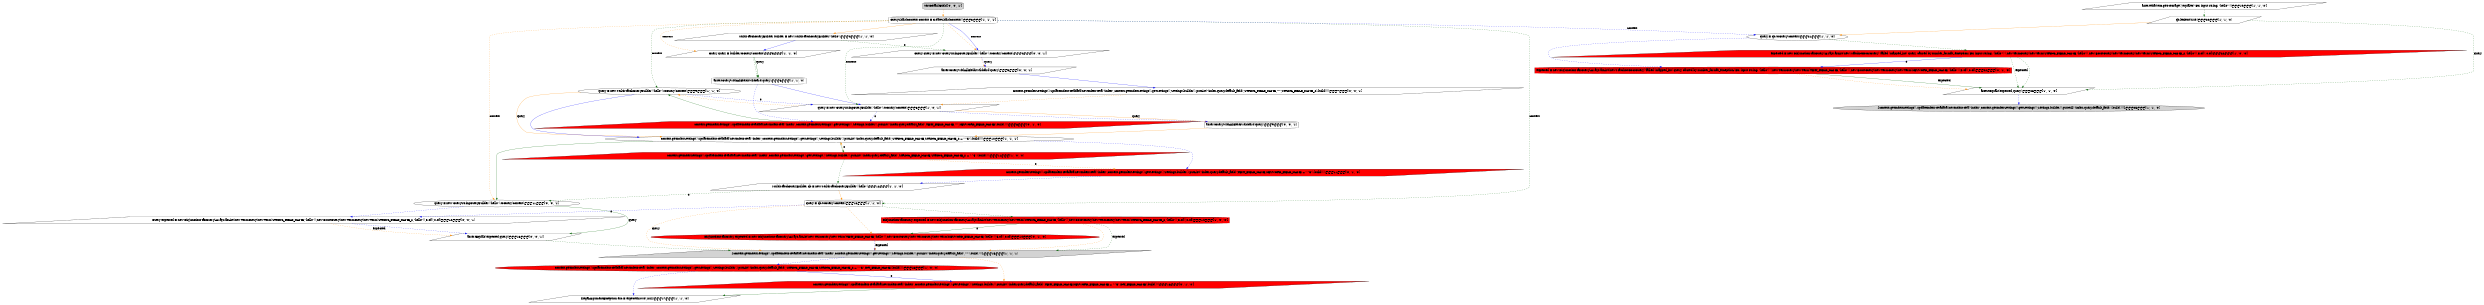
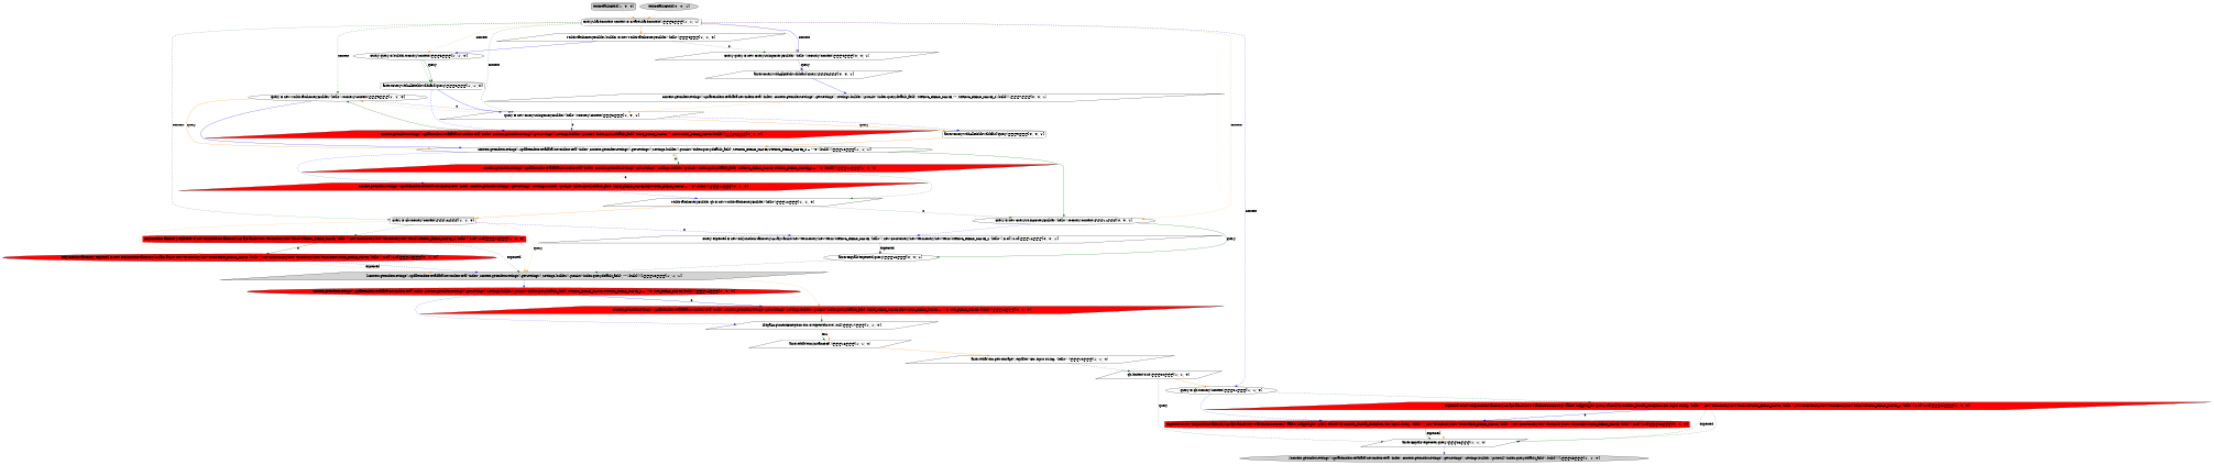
  digraph {
    node [fillcolor=white shape=parallelogram style=filled]
    edge [color=darkorange style=dashed]
    n1 [fillcolor=lightgray label="{context.getIndexSettings().updateIndexMetadata(newIndexMeta(\"index\",context.getIndexSettings().getSettings(),Settings.builder().putNull(\"index.query.default_field\").build()))}@@@25@@@['1', '1', '0']" shape=ellipse]
    n2 [label="IllegalArgumentException exc = expectThrows(,null)@@@17@@@['1', '1', '0']"]
+   n3 [label="assertThat(exc,instanceOf())@@@18@@@['1', '1', '0']"]
    n4 [label="assertThat(exc.getMessage(),equalTo(\"For input string: \"hello\"\"))@@@19@@@['1', '1', '0']"]
    n5 [fillcolor=red label="context.getIndexSettings().updateIndexMetadata(newIndexMeta(\"index\",context.getIndexSettings().getSettings(),Settings.builder().putList(\"index.query.default_field\",TEXT_FIELD_NAME,\"*\",KEYWORD_FIELD_NAME).build()))@@@8@@@['0', '1', '0']"]
    n6 [label="query = new MultiMatchQueryBuilder(\"hello\").toQuery(context)@@@9@@@['1', '1', '0']" shape=ellipse]
    n7 [label="query = new QueryStringQueryBuilder(\"hello\").toQuery(context)@@@8@@@['1', '0', '1']"]
    n8 [label="context.getIndexSettings().updateIndexMetadata(newIndexMeta(\"index\",context.getIndexSettings().getSettings(),Settings.builder().putList(\"index.query.default_field\",STRING_FIELD_NAME,STRING_FIELD_NAME_2 + \"^5\").build()))@@@10@@@['1', '1', '1']" shape=ellipse]
    n9 [label="MultiMatchQueryBuilder builder = new MultiMatchQueryBuilder(\"hello\")@@@4@@@['1', '1', '0']"]
-   n10 [label="Query query = builder.toQuery(context)@@@5@@@['1', '1', '0']"]
+   n10 [label="Query query = builder.toQuery(context)@@@5@@@['1', '1', '0']" shape=ellipse]
    n11 [label="Query query = new QueryStringQueryBuilder(\"hello\").toQuery(context)@@@4@@@['0', '0', '1']"]
    n12 [label="assertQueryWithAllFieldsWildcard(query)@@@6@@@['1', '1', '0']" shape=cylinder]
    n13 [label="assertQueryWithAllFieldsWildcard(query)@@@5@@@['0', '0', '1']"]
    n14 [label="QueryShardContext context = createShardContext()@@@3@@@['1', '1', '1']" shape=cylinder]
    n15 [label="query = new QueryStringQueryBuilder(\"hello\").toQuery(context)@@@11@@@['0', '0', '1']" shape=ellipse]
    n16 [label="query = qb.toQuery(context)@@@21@@@['1', '1', '0']" shape=ellipse]
    n17 [label="query = qb.toQuery(context)@@@13@@@['1', '1', '0']" shape=cylinder]
    n18 [label="qb.lenient(true)@@@20@@@['1', '1', '0']"]
    n19 [label="assertEquals(expected,query)@@@23@@@['1', '1', '0']"]
    n20 [fillcolor=red label="expected = new DisjunctionMaxQuery(Arrays.asList(new MatchNoDocsQuery(\"failed (mapped_int( query, caused by number_format_exception:(For input string: \"hello\"(\"),new TermQuery(new Term(STRING_FIELD_NAME,\"hello\")),new BoostQuery(new TermQuery(new Term(STRING_FIELD_NAME_2,\"hello\")),5.0f)),0.0f)@@@22@@@['1', '0', '0']"]
    n21 [fillcolor=red label="expected = new DisjunctionMaxQuery(Arrays.asList(new MatchNoDocsQuery(\"failed (mapped_int( query, caused by number_format_exception:(For input string: \"hello\"(\"),new TermQuery(new Term(TEXT_FIELD_NAME,\"hello\")),new BoostQuery(new TermQuery(new Term(KEYWORD_FIELD_NAME,\"hello\")),5.0f)),0.0f)@@@22@@@['0', '1', '0']" shape=cylinder]
    n22 [fillcolor=red label="DisjunctionMaxQuery expected = new DisjunctionMaxQuery(Arrays.asList(new TermQuery(new Term(STRING_FIELD_NAME,\"hello\")),new BoostQuery(new TermQuery(new Term(STRING_FIELD_NAME_2,\"hello\")),5.0f)),0.0f)@@@14@@@['1', '0', '0']" shape=cylinder]
    n23 [fillcolor=red label="DisjunctionMaxQuery expected = new DisjunctionMaxQuery(Arrays.asList(new TermQuery(new Term(TEXT_FIELD_NAME,\"hello\")),new BoostQuery(new TermQuery(new Term(KEYWORD_FIELD_NAME,\"hello\")),5.0f)),0.0f)@@@14@@@['0', '1', '0']" shape=ellipse]
    n24 [fillcolor=lightgray label="{context.getIndexSettings().updateIndexMetadata(newIndexMeta(\"index\",context.getIndexSettings().getSettings(),Settings.builder().putList(\"index.query.default_field\",\"*\").build()))}@@@15@@@['1', '1', '1']"]
    n25 [fillcolor=red label="context.getIndexSettings().updateIndexMetadata(newIndexMeta(\"index\",context.getIndexSettings().getSettings(),Settings.builder().putList(\"index.query.default_field\",STRING_FIELD_NAME,STRING_FIELD_NAME_2 + \"^5\",INT_FIELD_NAME).build()))@@@16@@@['1', '0', '0']" shape=ellipse]
    n26 [fillcolor=red label="context.getIndexSettings().updateIndexMetadata(newIndexMeta(\"index\",context.getIndexSettings().getSettings(),Settings.builder().putList(\"index.query.default_field\",TEXT_FIELD_NAME,KEYWORD_FIELD_NAME + \"^5\",INT_FIELD_NAME).build()))@@@16@@@['0', '1', '0']"]
    n27 [label="assertQueryWithAllFieldsWildcard(query)@@@9@@@['0', '0', '1']" shape=cylinder]
    n28 [fillcolor=red label="context.getIndexSettings().updateIndexMetadata(newIndexMeta(\"index\",context.getIndexSettings().getSettings(),Settings.builder().putList(\"index.query.default_field\",STRING_FIELD_NAME,STRING_FIELD_NAME_2 + \"^5\").build()))@@@11@@@['1', '0', '0']"]
    n29 [fillcolor=red label="context.getIndexSettings().updateIndexMetadata(newIndexMeta(\"index\",context.getIndexSettings().getSettings(),Settings.builder().putList(\"index.query.default_field\",TEXT_FIELD_NAME,KEYWORD_FIELD_NAME + \"^5\").build()))@@@11@@@['0', '1', '0']"]
    n30 [label="MultiMatchQueryBuilder qb = new MultiMatchQueryBuilder(\"hello\")@@@12@@@['1', '1', '0']"]
-   n31 [label="assertEquals(expected,query)@@@13@@@['0', '0', '1']"]
+   n31 [label="assertEquals(expected,query)@@@13@@@['0', '0', '1']" shape=ellipse]
    n32 [label="Query expected = new DisjunctionMaxQuery(Arrays.asList(new TermQuery(new Term(STRING_FIELD_NAME,\"hello\")),new BoostQuery(new TermQuery(new Term(STRING_FIELD_NAME_2,\"hello\")),5.0f)),0.0f)@@@12@@@['0', '0', '1']"]
+   n33 [fillcolor=lightgray label="testDefaultField['1', '0', '0']" shape=cylinder]
    n34 [label="context.getIndexSettings().updateIndexMetadata(newIndexMeta(\"index\",context.getIndexSettings().getSettings(),Settings.builder().putList(\"index.query.default_field\",STRING_FIELD_NAME,\"*\",STRING_FIELD_NAME_2).build()))@@@7@@@['0', '0', '1']"]
-   n35 [fillcolor=lightgray label="testDefaultField['0', '0', '1']" shape=cylinder]
+   n35 [fillcolor=lightgray label="testDefaultField['0', '0', '1']" shape=ellipse]
+   n2 -> n3 [color=darkgreen label=exc]
+   n2 -> n3 [style=solid]
+   n3 -> n4 [style=solid]
    n4 -> n18 [color=darkgreen]
    n5 -> n6 [color=darkgreen style=solid]
    n6 -> n7 [color=blue label=0]
    n6 -> n8 [label=query style=solid]
    n6 -> n8 [color=blue style=solid]
    n7 -> n5 [color=blue label=0]
    n7 -> n6
    n7 -> n27 [label=query style=solid]
    n7 -> n27 [color=blue]
    n8 -> n15 [color=darkgreen style=solid]
    n8 -> n28 [color=darkgreen style=solid]
    n8 -> n29 [color=blue]
    n9 -> n10 [color=blue style=solid]
    n9 -> n11 [color=darkgreen label=0]
    n10 -> n12 [color=darkgreen]
    n10 -> n12 [color=darkgreen label=query style=solid]
    n11 -> n13
    n11 -> n13 [color=blue label=query]
    n12 -> n5 [color=blue]
    n12 -> n7 [color=blue style=solid]
    n13 -> n34 [color=blue style=solid]
    n14 -> n6 [color=darkgreen label=context]
    n14 -> n7 [color=darkgreen label=context]
    n14 -> n9 [style=solid]
    n14 -> n10 [label=context]
    n14 -> n11
    n14 -> n11 [color=blue label=context style=solid]
    n14 -> n15 [label=context]
    n14 -> n16 [color=blue label=context]
    n14 -> n17 [color=darkgreen label=context]
    n15 -> n31 [color=darkgreen label=query style=solid]
    n15 -> n32 [color=blue]
    n16 -> n20 [color=darkgreen]
    n16 -> n21 [color=blue]
    n17 -> n22 [color=darkgreen]
    n17 -> n23
    n17 -> n24 [label=query]
    n17 -> n32 [color=blue label=0]
    n18 -> n16 [style=solid]
    n18 -> n19 [color=darkgreen label=query]
    n19 -> n1 [color=blue]
    n20 -> n19 [color=darkgreen label=expected]
    n20 -> n19 [color=darkgreen]
    n20 -> n21 [color=blue label=0 style=solid]
    n21 -> n19
    n21 -> n19 [color=darkgreen label=expected style=solid]
    n22 -> n23 [color=darkgreen label=0 style=solid]
    n22 -> n24 [color=darkgreen label=expected]
    n22 -> n24
    n23 -> n24 [color=blue]
    n23 -> n24 [label=expected]
    n24 -> n25 [color=blue]
    n24 -> n26
    n25 -> n2 [color=blue]
    n25 -> n26 [color=blue label=0 style=solid]
    n26 -> n2 [color=darkgreen style=solid]
    n27 -> n8 [style=solid]
    n28 -> n8 [label=0]
    n28 -> n29 [label=0]
    n28 -> n30 [color=darkgreen]
    n29 -> n30 [color=blue]
    n30 -> n15 [color=darkgreen label=0]
    n30 -> n17 [style=solid]
    n31 -> n24 [color=darkgreen]
    n32 -> n31 [label=expected]
    n32 -> n31 [color=blue]
+   n33 -> n14
    n34 -> n7
    n35 -> n14
  }
